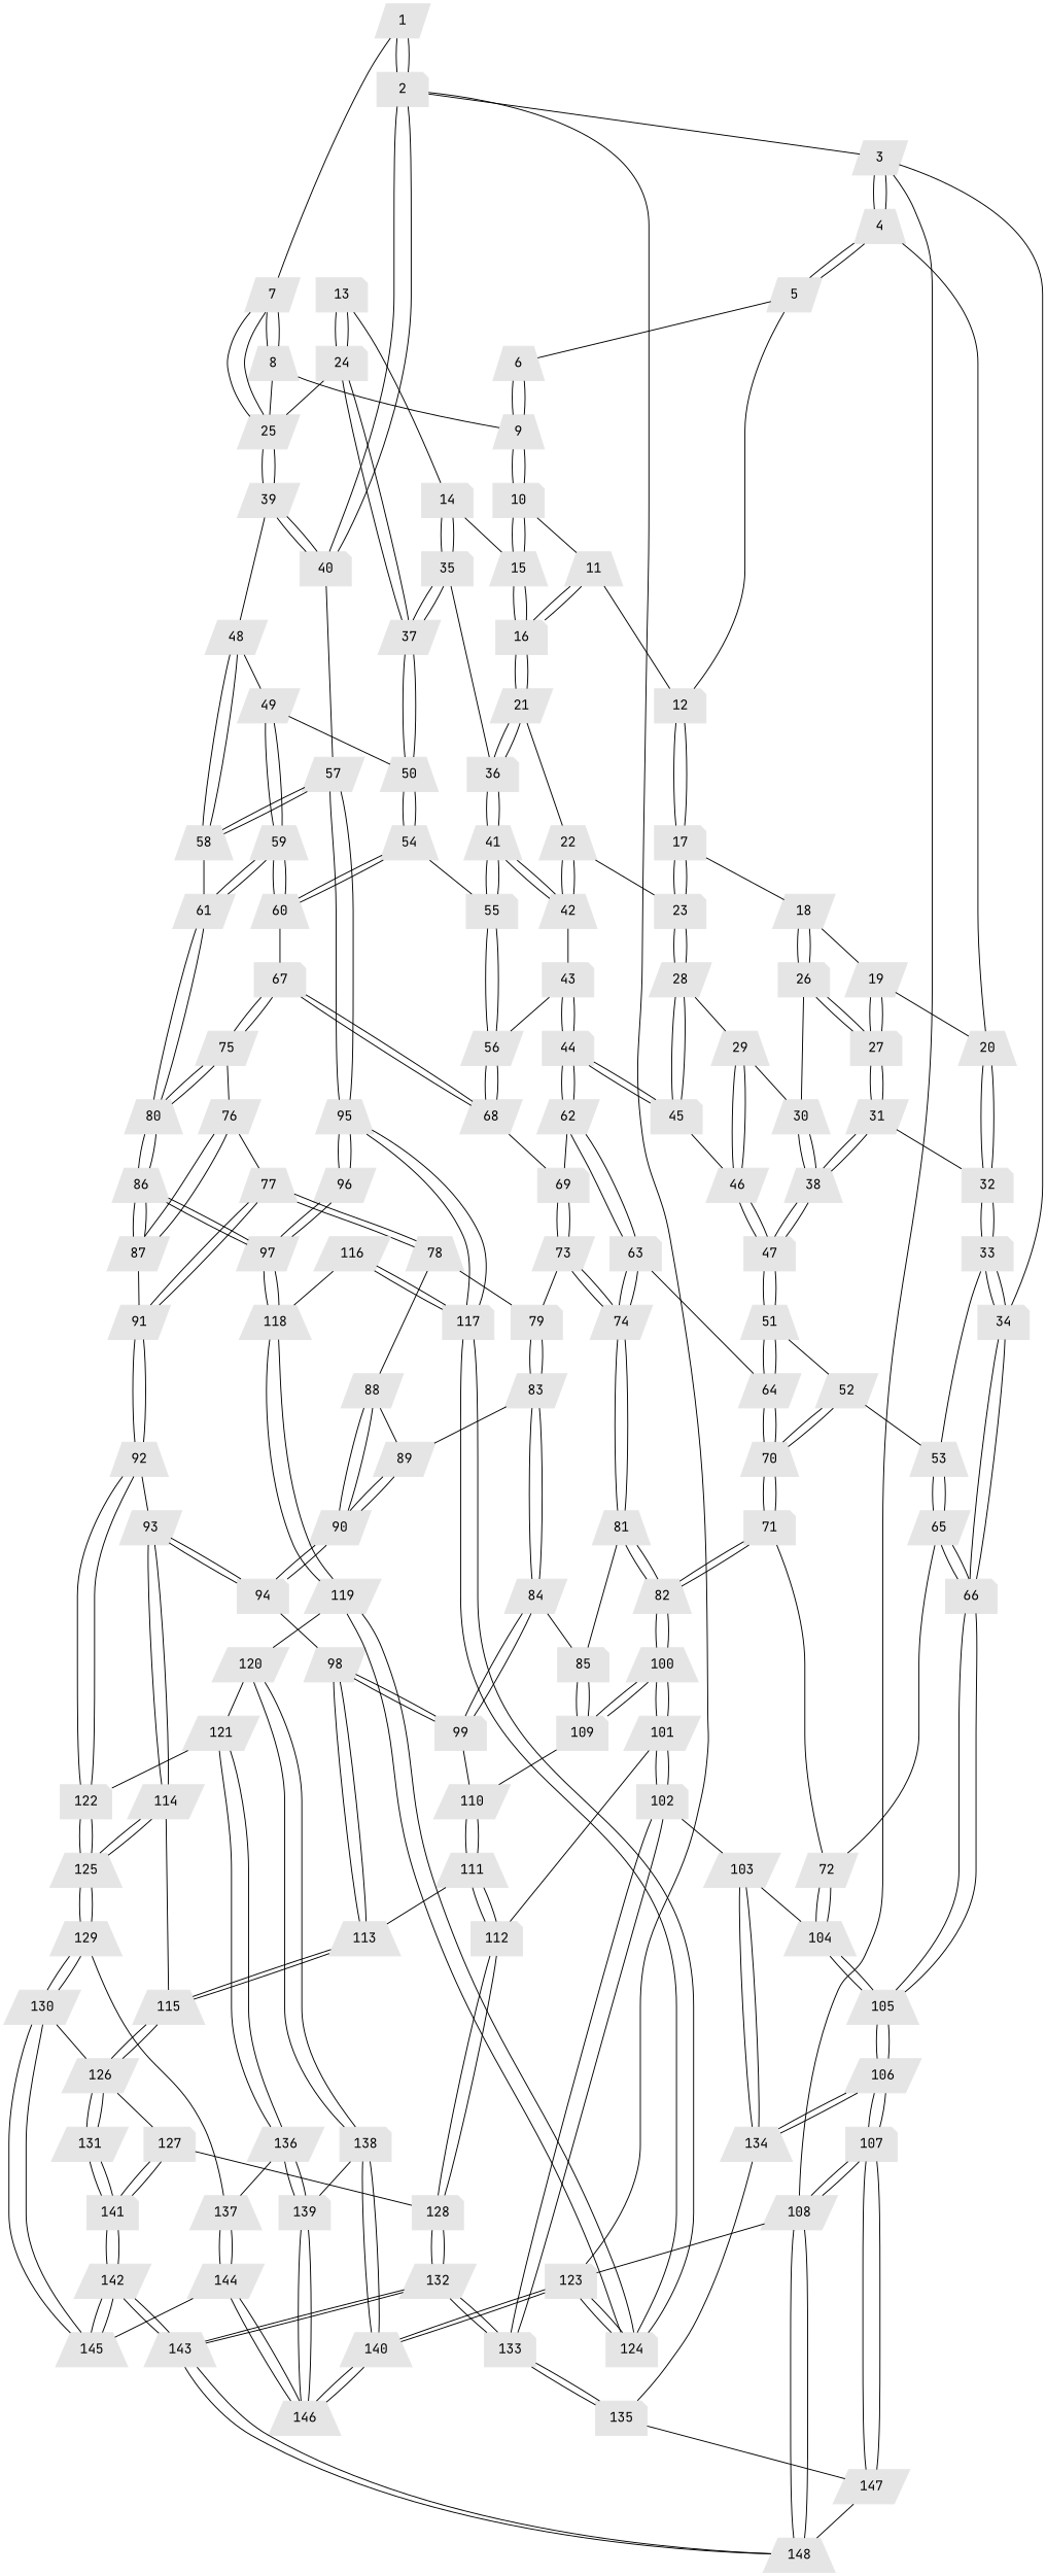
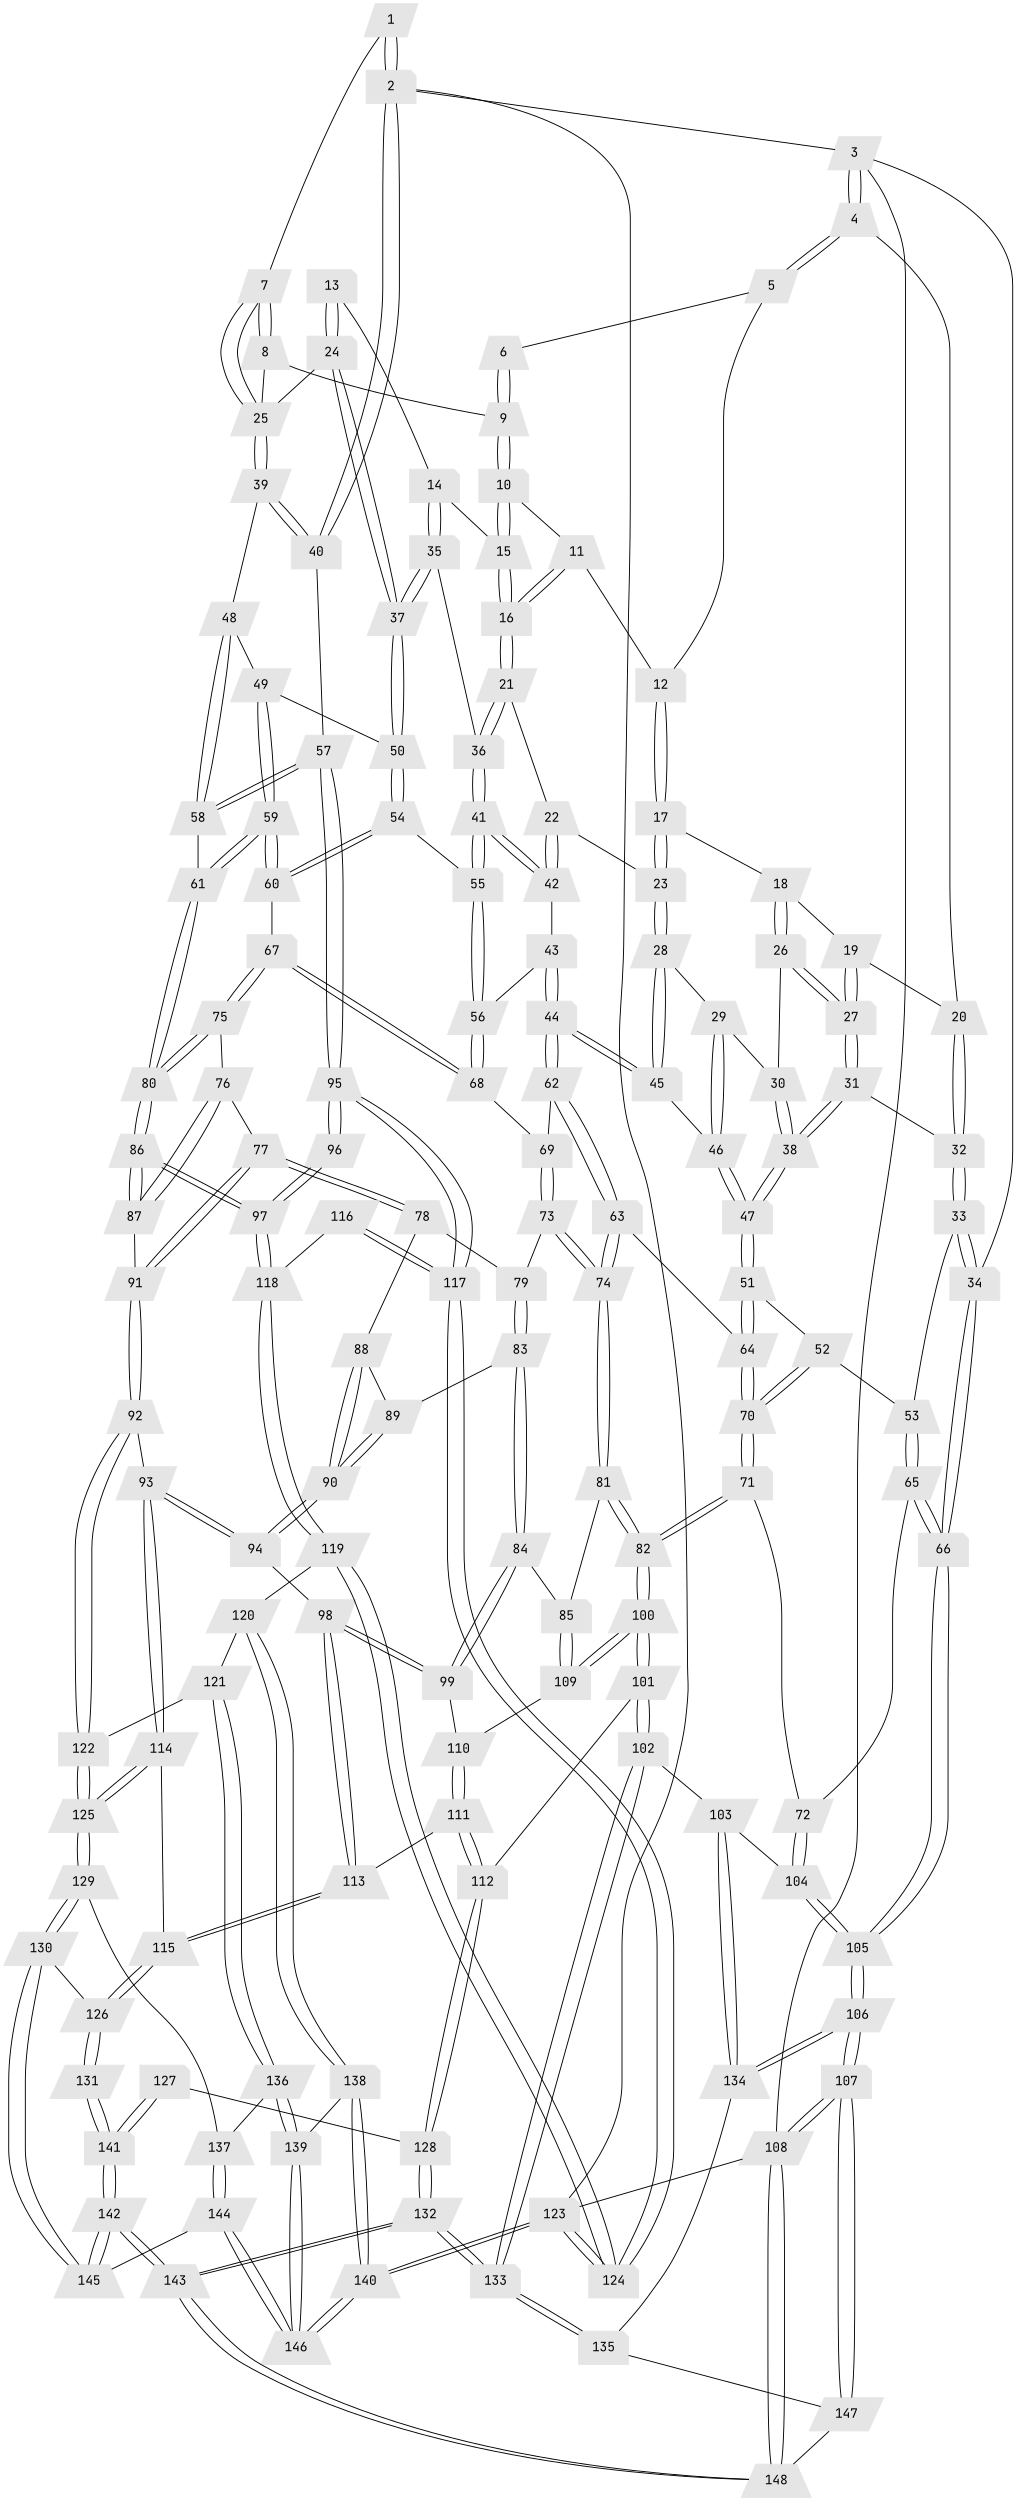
  graph {
    fontname="JetBrains Mono"
    node [color=gray90 fontname="JetBrains Mono" shape=parallelogram style=filled]
    edge [fontname="JetBrains Mono"]
    2 [shape=note]
    1
    7
    3
    40 [shape=note]
    123 [shape=note]
    8 [shape=trapezium]
    25
    4 [shape=trapezium]
    34 [shape=note]
    108
    57
    124 [shape=note]
    140 [shape=trapezium]
    5
    20 [shape=trapezium]
    66 [shape=note]
    148 [shape=trapezium]
    6 [shape=trapezium]
    12 [shape=note]
    32 [shape=note]
    9 [shape=trapezium]
    17 [shape=note]
    10 [shape=note]
    39
    13 [shape=note]
    14 [shape=note]
    24 [shape=note]
    11 [shape=trapezium]
    15 [shape=trapezium]
    16 [shape=note]
    21
    18
    23 [shape=note]
    35 [shape=note]
    37
    36 [shape=note]
    22 [shape=trapezium]
    19
    26 [shape=note]
    28
    27 [shape=note]
    30 [shape=trapezium]
    31
    33 [shape=note]
    42 [shape=trapezium]
    41 [shape=trapezium]
    43 [shape=note]
    29 [shape=trapezium]
    45 [shape=note]
    50 [shape=trapezium]
    48
    38 [shape=trapezium]
    46
    47 [shape=note]
    53 [shape=trapezium]
    65
    105 [shape=trapezium]
    55 [shape=note]
    54 [shape=trapezium]
    51 [shape=trapezium]
    49
    58 [shape=trapezium]
    95 [shape=trapezium]
    56
    44 [shape=note]
    62
    68
    63 [shape=note]
    69 [shape=note]
    52
    64
    59 [shape=trapezium]
    61
    60 [shape=trapezium]
    70 [shape=trapezium]
    71 [shape=note]
    72
    67 [shape=note]
    96
    117 [shape=note]
    80 [shape=trapezium]
    75
    86 [shape=trapezium]
    74
    73
    81 [shape=trapezium]
    104 [shape=trapezium]
    106
    76
    79 [shape=note]
    82 [shape=trapezium]
    100 [shape=trapezium]
    83
    85 [shape=note]
    77 [shape=trapezium]
    87
    78 [shape=trapezium]
    91
    88
    92 [shape=trapezium]
    89
    90
    84
    97
    109 [shape=note]
    101
    99 [shape=note]
    110
    118 [shape=trapezium]
    94 [shape=note]
    98
    93
    122 [shape=note]
    114
    125 [shape=trapezium]
    115 [shape=trapezium]
    113 [shape=trapezium]
    119
    111 [shape=trapezium]
    102 [shape=note]
    112 [shape=note]
    103
    133 [shape=note]
    128 [shape=note]
    134 [shape=trapezium]
    135 [shape=note]
    107 [shape=note]
    147
    132
    126
    129 [shape=trapezium]
    127 [shape=note]
    131
    116
    120
    121
    138 [shape=note]
    136
    139 [shape=note]
    137 [shape=trapezium]
    146 [shape=trapezium]
    130
    141 [shape=note]
    142
    143 [shape=trapezium]
    145 [shape=trapezium]
    144
    2 -- 3
    2 -- 40
    2 -- 40
    2 -- 123
    1 -- 2
    1 -- 2
    1 -- 7
    7 -- 8
    7 -- 8
    7 -- 25
    7 -- 25
    3 -- 4
    3 -- 4
    3 -- 34
    3 -- 108
    40 -- 57
    123 -- 124
    123 -- 124
    123 -- 140
    123 -- 140
    8 -- 25
    8 -- 9
    25 -- 39
    25 -- 39
    4 -- 5
    4 -- 5
    4 -- 20
    34 -- 66
    34 -- 66
    108 -- 123
    108 -- 148
    108 -- 148
    57 -- 58
    57 -- 58
    57 -- 95
    57 -- 95
    140 -- 146
    140 -- 146
    5 -- 6
    5 -- 12
    20 -- 32
    20 -- 32
    66 -- 105
    66 -- 105
    6 -- 9
    6 -- 9
    12 -- 17
    12 -- 17
    32 -- 33
    32 -- 33
    9 -- 10
    9 -- 10
    17 -- 18
    17 -- 23
    17 -- 23
    10 -- 11
    10 -- 15
    10 -- 15
    39 -- 40
    39 -- 40
    39 -- 48
    13 -- 14
    13 -- 24
    13 -- 24
    14 -- 15
    14 -- 35
    14 -- 35
    24 -- 25
    24 -- 37
    24 -- 37
    11 -- 12
    11 -- 16
    11 -- 16
    15 -- 16
    15 -- 16
    16 -- 21
    16 -- 21
    21 -- 36
    21 -- 36
    21 -- 22
    18 -- 19
    18 -- 26
    18 -- 26
    23 -- 28
    23 -- 28
    35 -- 37
    35 -- 37
    35 -- 36
    37 -- 50
    37 -- 50
    36 -- 41
    36 -- 41
    22 -- 23
    22 -- 42
    22 -- 42
    19 -- 20
    19 -- 27
    19 -- 27
    26 -- 27
    26 -- 27
    26 -- 30
    28 -- 29
    28 -- 45
    28 -- 45
    27 -- 31
    27 -- 31
    30 -- 38
    30 -- 38
    31 -- 32
    31 -- 38
    31 -- 38
    33 -- 34
    33 -- 34
    33 -- 53
    42 -- 43
    41 -- 42
    41 -- 42
    41 -- 55
    41 -- 55
    43 -- 56
    43 -- 44
    43 -- 44
    29 -- 30
    29 -- 46
    29 -- 46
    45 -- 46
    50 -- 54
    50 -- 54
    48 -- 49
    48 -- 58
    48 -- 58
    38 -- 47
    38 -- 47
    46 -- 47
    46 -- 47
    47 -- 51
    47 -- 51
    53 -- 65
    53 -- 65
    65 -- 66
    65 -- 66
    65 -- 72
    105 -- 106
    105 -- 106
    55 -- 56
    55 -- 56
    54 -- 55
    54 -- 60
    54 -- 60
    51 -- 52
    51 -- 64
    51 -- 64
    49 -- 50
    49 -- 59
    49 -- 59
    58 -- 61
    95 -- 96
    95 -- 96
    95 -- 117
    95 -- 117
    56 -- 68
    56 -- 68
    44 -- 45
    44 -- 45
    44 -- 62
    44 -- 62
    62 -- 63
    62 -- 63
    62 -- 69
    68 -- 69
    63 -- 64
    63 -- 74
    63 -- 74
    69 -- 73
    69 -- 73
    52 -- 53
    52 -- 70
    52 -- 70
    64 -- 70
    64 -- 70
    59 -- 61
    59 -- 61
    59 -- 60
    59 -- 60
    61 -- 80
    61 -- 80
    60 -- 67
    70 -- 71
    70 -- 71
    71 -- 72
    71 -- 82
    71 -- 82
    72 -- 104
    72 -- 104
    67 -- 68
    67 -- 68
    67 -- 75
    67 -- 75
    96 -- 97
    96 -- 97
    117 -- 124
    117 -- 124
    80 -- 86
    80 -- 86
    75 -- 80
    75 -- 80
    75 -- 76
    86 -- 87
    86 -- 87
    86 -- 97
    86 -- 97
    74 -- 81
    74 -- 81
    73 -- 74
    73 -- 74
    73 -- 79
    81 -- 82
    81 -- 82
    81 -- 85
    104 -- 105
    104 -- 105
    106 -- 134
    106 -- 134
    106 -- 107
    106 -- 107
    76 -- 77
    76 -- 87
    76 -- 87
    79 -- 83
    79 -- 83
    82 -- 100
    82 -- 100
    100 -- 109
    100 -- 109
    100 -- 101
    100 -- 101
    83 -- 89
    83 -- 84
    83 -- 84
    85 -- 109
    85 -- 109
    77 -- 78
    77 -- 78
    77 -- 91
    77 -- 91
    87 -- 91
    78 -- 79
    78 -- 88
    91 -- 92
    91 -- 92
    88 -- 89
    88 -- 90
    88 -- 90
    92 -- 93
    92 -- 122
    92 -- 122
    89 -- 90
    89 -- 90
    90 -- 94
    90 -- 94
    84 -- 85
    84 -- 99
    84 -- 99
    97 -- 118
    97 -- 118
    109 -- 110
    101 -- 102
    101 -- 102
    101 -- 112
    99 -- 110
    110 -- 111
    110 -- 111
    118 -- 119
    118 -- 119
    94 -- 98
    98 -- 99
    98 -- 99
    98 -- 113
    98 -- 113
    93 -- 94
    93 -- 94
    93 -- 114
    93 -- 114
    122 -- 125
    122 -- 125
    114 -- 125
    114 -- 125
    114 -- 115
    125 -- 129
    125 -- 129
    115 -- 126
    115 -- 126
    113 -- 115
    113 -- 115
    119 -- 124
    119 -- 124
    119 -- 120
    111 -- 113
    111 -- 112
    111 -- 112
    102 -- 103
    102 -- 133
    102 -- 133
    112 -- 128
    112 -- 128
    103 -- 104
    103 -- 134
    103 -- 134
    133 -- 135
    133 -- 135
    128 -- 132
    128 -- 132
    134 -- 135
    135 -- 147
    107 -- 108
    107 -- 108
    107 -- 147
    107 -- 147
    147 -- 148
    132 -- 133
    132 -- 133
    132 -- 143
    132 -- 143
-   126 -- 127
    126 -- 131
    126 -- 131
    129 -- 137
    129 -- 130
    129 -- 130
    127 -- 128
    127 -- 141
    127 -- 141
    131 -- 141
    131 -- 141
    116 -- 117
    116 -- 117
    116 -- 118
    120 -- 121
    120 -- 138
    120 -- 138
    121 -- 122
    121 -- 136
    121 -- 136
    138 -- 140
    138 -- 140
    138 -- 139
    136 -- 139
    136 -- 139
    136 -- 137
    139 -- 146
    139 -- 146
    137 -- 144
    137 -- 144
    130 -- 126
    130 -- 145
    130 -- 145
    141 -- 142
    141 -- 142
    142 -- 143
    142 -- 143
    142 -- 145
    142 -- 145
    143 -- 148
    143 -- 148
    144 -- 146
    144 -- 146
    144 -- 145
  }
